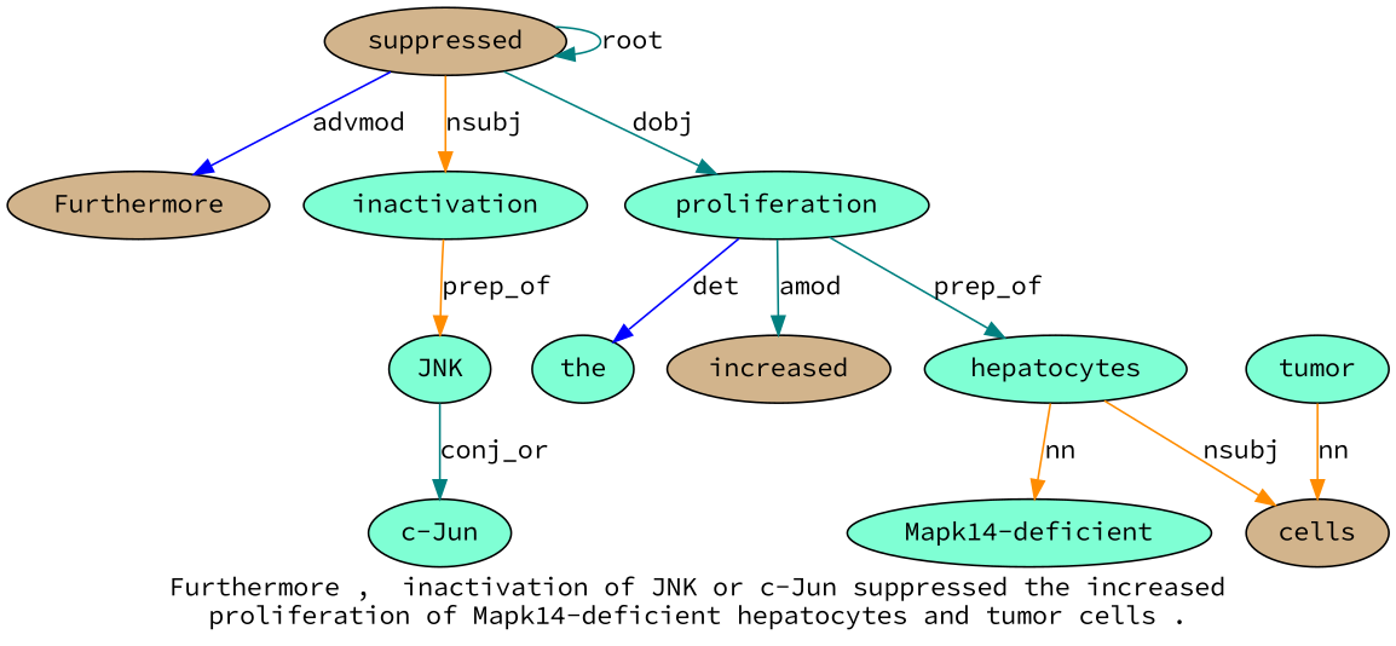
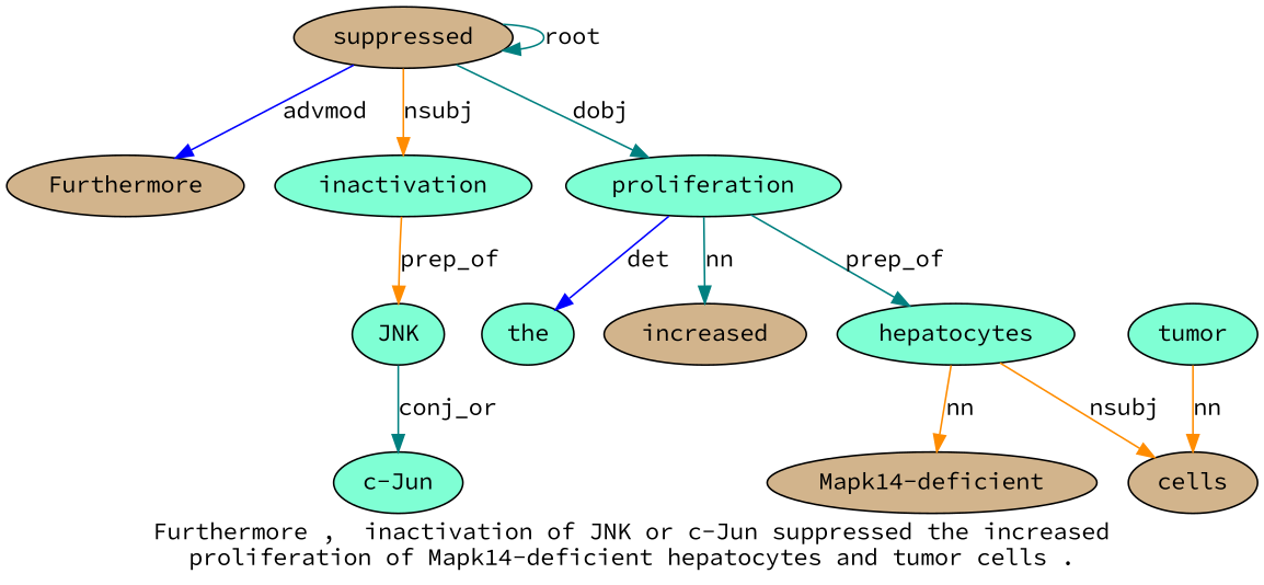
  digraph {
    fontname="Source Code Pro"
    label="Furthermore ,  inactivation of JNK or c-Jun suppressed the increased\nproliferation of Mapk14-deficient hepatocytes and tumor cells ."
    node [fillcolor=aquamarine fontname="Source Code Pro" style=filled]
    edge [color=teal fontname="Source Code Pro"]
    n1 [fillcolor=tan label=suppressed]
    n2 [fillcolor=tan label=Furthermore]
    n3 [label=inactivation]
    n4 [label=proliferation]
    n5 [label=JNK]
    n6 [label=the]
    n7 [fillcolor=tan label=increased]
    n8 [label=hepatocytes]
    n9 [label="c-Jun"]
-   n10 [label="Mapk14-deficient"]
+   n10 [fillcolor=tan label="Mapk14-deficient"]
    n11 [fillcolor=tan label=cells]
    n12 [label=tumor]
    n1 -> n1 [label=root]
    n1 -> n2 [color=blue label=advmod]
    n1 -> n3 [color=darkorange label=nsubj]
    n1 -> n4 [label=dobj]
    n3 -> n5 [color=darkorange label=prep_of]
    n4 -> n6 [color=blue label=det]
-   n4 -> n7 [label=amod]
+   n4 -> n7 [label=nn]
    n4 -> n8 [label=prep_of]
    n5 -> n9 [label=conj_or]
    n8 -> n10 [color=darkorange label=nn]
    n8 -> n11 [color=darkorange label=nsubj]
    n12 -> n11 [color=darkorange label=nn]
  }
